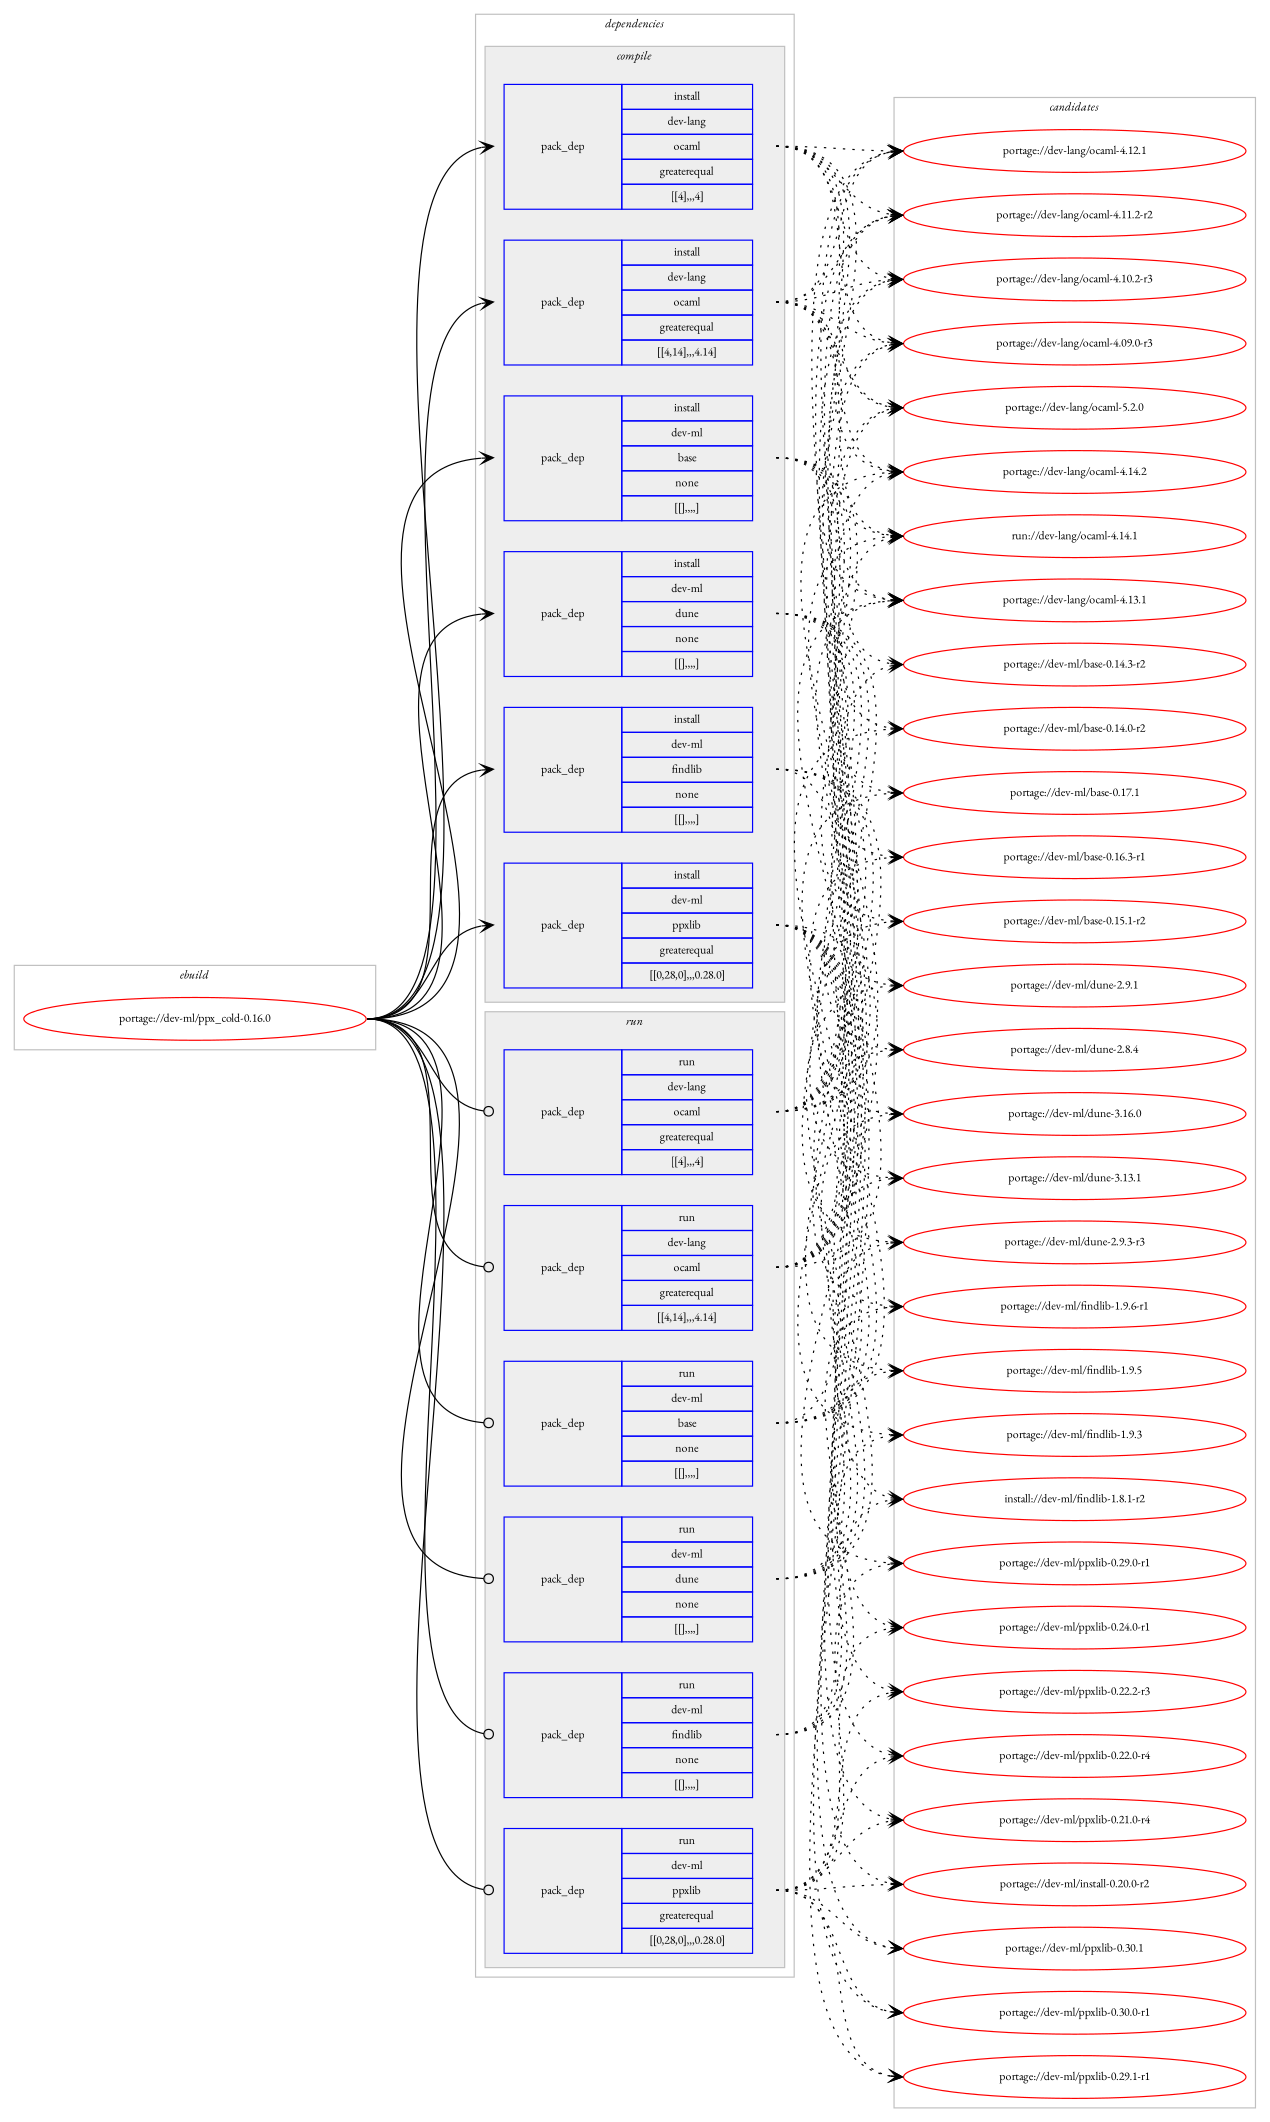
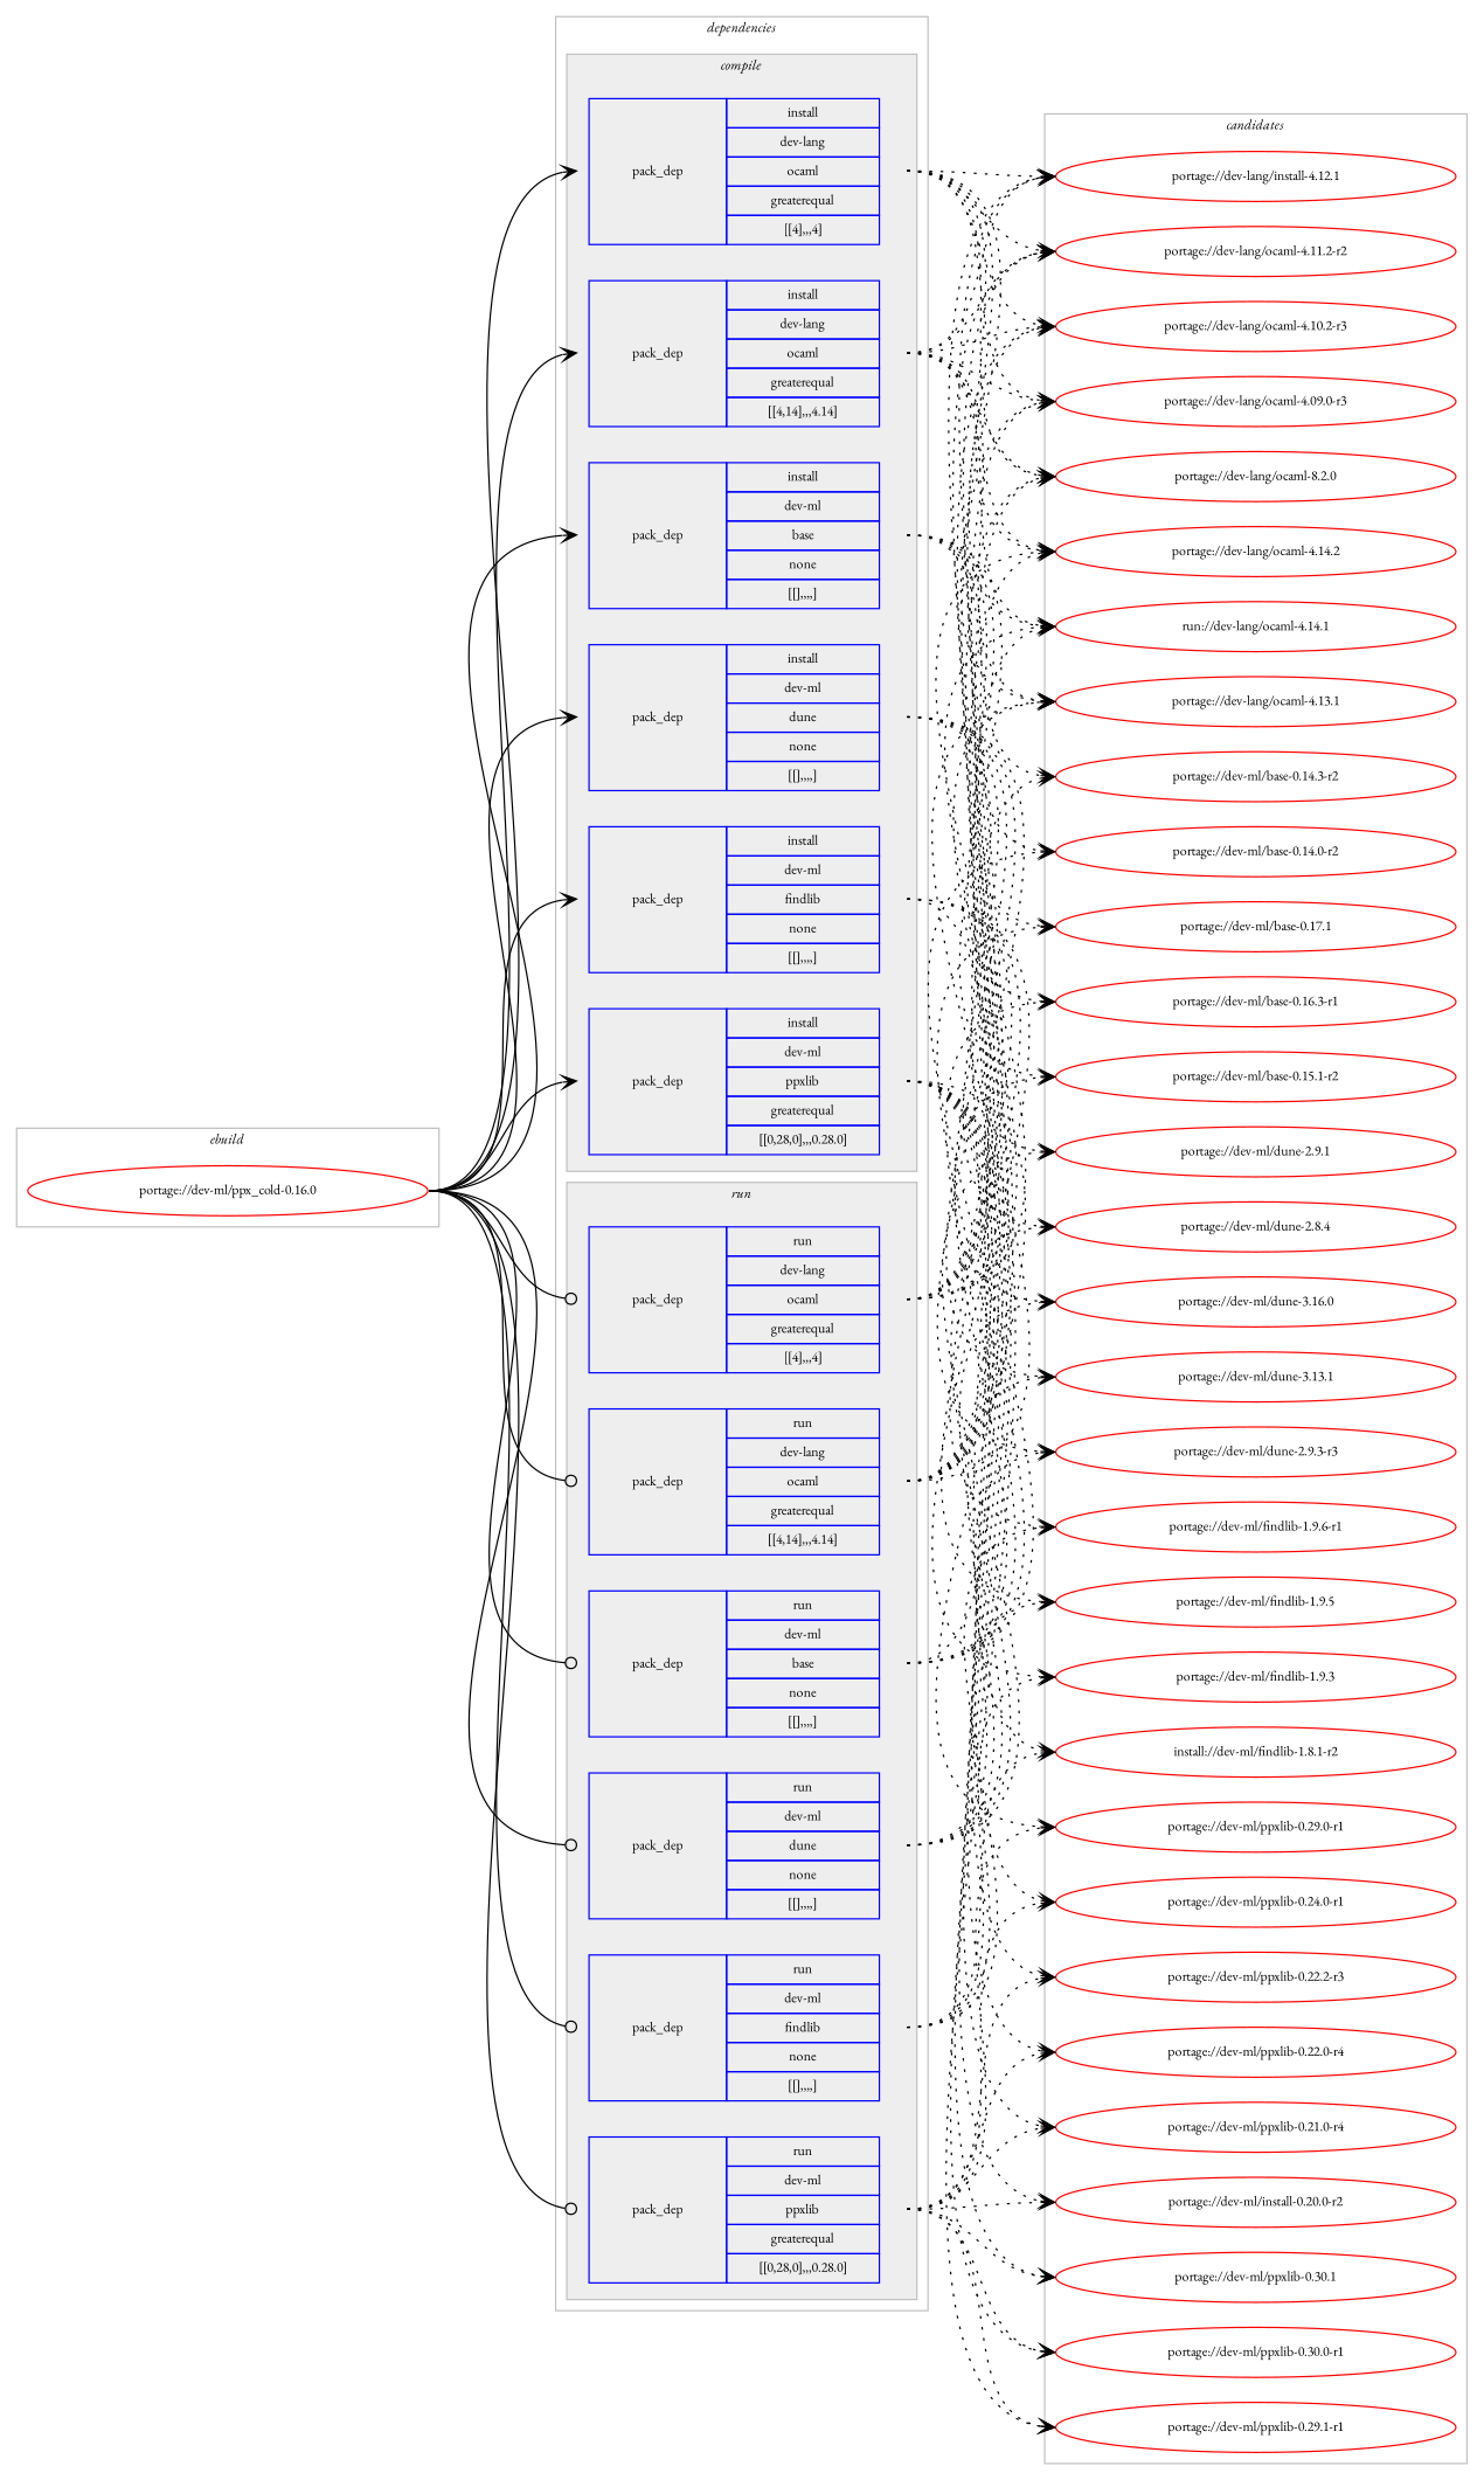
  digraph {
    compound=true
    concentrate=true
    fontname="EB Garamond"
    fontsize=10
    newrank=true
    rankdir=LR
    ranksep=1.5
    node [color=red fontname="EB Garamond" fontsize=10]
    edge [arrowhead=vee fontname="EB Garamond" headport=w style=dotted tailport=e weight=100]
    n1 [label="portage://dev-ml/ppx_cold-0.16.0" width=4]
    n2 [color=blue label=<<TABLE BORDER="0" CELLBORDER="1" CELLSPACING="0" CELLPADDING="4" WIDTH="220"><TR><TD ROWSPAN="6" CELLPADDING="30">pack_dep</TD></TR><TR><TD WIDTH="110">install</TD></TR><TR><TD>dev-lang</TD></TR><TR><TD>ocaml</TD></TR><TR><TD>greaterequal</TD></TR><TR><TD>[[4],,,4]</TD></TR></TABLE>> shape=none]
    n3 [color=blue label=<<TABLE BORDER="0" CELLBORDER="1" CELLSPACING="0" CELLPADDING="4" WIDTH="220"><TR><TD ROWSPAN="6" CELLPADDING="30">pack_dep</TD></TR><TR><TD WIDTH="110">install</TD></TR><TR><TD>dev-lang</TD></TR><TR><TD>ocaml</TD></TR><TR><TD>greaterequal</TD></TR><TR><TD>[[4,14],,,4.14]</TD></TR></TABLE>> shape=none]
    n4 [color=blue label=<<TABLE BORDER="0" CELLBORDER="1" CELLSPACING="0" CELLPADDING="4" WIDTH="220"><TR><TD ROWSPAN="6" CELLPADDING="30">pack_dep</TD></TR><TR><TD WIDTH="110">install</TD></TR><TR><TD>dev-ml</TD></TR><TR><TD>base</TD></TR><TR><TD>none</TD></TR><TR><TD>[[],,,,]</TD></TR></TABLE>> shape=none]
    n5 [color=blue label=<<TABLE BORDER="0" CELLBORDER="1" CELLSPACING="0" CELLPADDING="4" WIDTH="220"><TR><TD ROWSPAN="6" CELLPADDING="30">pack_dep</TD></TR><TR><TD WIDTH="110">install</TD></TR><TR><TD>dev-ml</TD></TR><TR><TD>dune</TD></TR><TR><TD>none</TD></TR><TR><TD>[[],,,,]</TD></TR></TABLE>> shape=none]
    n6 [color=blue label=<<TABLE BORDER="0" CELLBORDER="1" CELLSPACING="0" CELLPADDING="4" WIDTH="220"><TR><TD ROWSPAN="6" CELLPADDING="30">pack_dep</TD></TR><TR><TD WIDTH="110">install</TD></TR><TR><TD>dev-ml</TD></TR><TR><TD>findlib</TD></TR><TR><TD>none</TD></TR><TR><TD>[[],,,,]</TD></TR></TABLE>> shape=none]
    n7 [color=blue label=<<TABLE BORDER="0" CELLBORDER="1" CELLSPACING="0" CELLPADDING="4" WIDTH="220"><TR><TD ROWSPAN="6" CELLPADDING="30">pack_dep</TD></TR><TR><TD WIDTH="110">install</TD></TR><TR><TD>dev-ml</TD></TR><TR><TD>ppxlib</TD></TR><TR><TD>greaterequal</TD></TR><TR><TD>[[0,28,0],,,0.28.0]</TD></TR></TABLE>> shape=none]
    n8 [color=blue label=<<TABLE BORDER="0" CELLBORDER="1" CELLSPACING="0" CELLPADDING="4" WIDTH="220"><TR><TD ROWSPAN="6" CELLPADDING="30">pack_dep</TD></TR><TR><TD WIDTH="110">run</TD></TR><TR><TD>dev-lang</TD></TR><TR><TD>ocaml</TD></TR><TR><TD>greaterequal</TD></TR><TR><TD>[[4],,,4]</TD></TR></TABLE>> shape=none]
    n9 [color=blue label=<<TABLE BORDER="0" CELLBORDER="1" CELLSPACING="0" CELLPADDING="4" WIDTH="220"><TR><TD ROWSPAN="6" CELLPADDING="30">pack_dep</TD></TR><TR><TD WIDTH="110">run</TD></TR><TR><TD>dev-lang</TD></TR><TR><TD>ocaml</TD></TR><TR><TD>greaterequal</TD></TR><TR><TD>[[4,14],,,4.14]</TD></TR></TABLE>> shape=none]
    n10 [color=blue label=<<TABLE BORDER="0" CELLBORDER="1" CELLSPACING="0" CELLPADDING="4" WIDTH="220"><TR><TD ROWSPAN="6" CELLPADDING="30">pack_dep</TD></TR><TR><TD WIDTH="110">run</TD></TR><TR><TD>dev-ml</TD></TR><TR><TD>base</TD></TR><TR><TD>none</TD></TR><TR><TD>[[],,,,]</TD></TR></TABLE>> shape=none]
    n11 [color=blue label=<<TABLE BORDER="0" CELLBORDER="1" CELLSPACING="0" CELLPADDING="4" WIDTH="220"><TR><TD ROWSPAN="6" CELLPADDING="30">pack_dep</TD></TR><TR><TD WIDTH="110">run</TD></TR><TR><TD>dev-ml</TD></TR><TR><TD>dune</TD></TR><TR><TD>none</TD></TR><TR><TD>[[],,,,]</TD></TR></TABLE>> shape=none]
    n12 [color=blue label=<<TABLE BORDER="0" CELLBORDER="1" CELLSPACING="0" CELLPADDING="4" WIDTH="220"><TR><TD ROWSPAN="6" CELLPADDING="30">pack_dep</TD></TR><TR><TD WIDTH="110">run</TD></TR><TR><TD>dev-ml</TD></TR><TR><TD>findlib</TD></TR><TR><TD>none</TD></TR><TR><TD>[[],,,,]</TD></TR></TABLE>> shape=none]
    n13 [color=blue label=<<TABLE BORDER="0" CELLBORDER="1" CELLSPACING="0" CELLPADDING="4" WIDTH="220"><TR><TD ROWSPAN="6" CELLPADDING="30">pack_dep</TD></TR><TR><TD WIDTH="110">run</TD></TR><TR><TD>dev-ml</TD></TR><TR><TD>ppxlib</TD></TR><TR><TD>greaterequal</TD></TR><TR><TD>[[0,28,0],,,0.28.0]</TD></TR></TABLE>> shape=none]
-   n14 [label="portage://dev-lang/ocaml-5.2.0" width=4]
+   n14 [label="portage://dev-lang/ocaml-8.2.0" width=4]
    n15 [label="portage://dev-lang/ocaml-4.14.2" width=4]
    n16 [label="run://dev-lang/ocaml-4.14.1" width=4]
    n17 [label="portage://dev-lang/ocaml-4.13.1" width=4]
-   n18 [label="portage://dev-lang/ocaml-4.12.1" width=4]
+   n18 [label="portage://dev-lang/install-4.12.1" width=4]
    n19 [label="portage://dev-lang/ocaml-4.11.2-r2" width=4]
    n20 [label="portage://dev-lang/ocaml-4.10.2-r3" width=4]
    n21 [label="portage://dev-lang/ocaml-4.09.0-r3" width=4]
    n22 [label="portage://dev-ml/base-0.17.1" width=4]
    n23 [label="portage://dev-ml/base-0.16.3-r1" width=4]
    n24 [label="portage://dev-ml/base-0.15.1-r2" width=4]
    n25 [label="portage://dev-ml/base-0.14.3-r2" width=4]
    n26 [label="portage://dev-ml/base-0.14.0-r2" width=4]
    n27 [label="portage://dev-ml/dune-3.16.0" width=4]
    n28 [label="portage://dev-ml/dune-3.13.1" width=4]
    n29 [label="portage://dev-ml/dune-2.9.3-r3" width=4]
    n30 [label="portage://dev-ml/dune-2.9.1" width=4]
    n31 [label="portage://dev-ml/dune-2.8.4" width=4]
    n32 [label="portage://dev-ml/findlib-1.9.6-r1" width=4]
    n33 [label="portage://dev-ml/findlib-1.9.5" width=4]
    n34 [label="portage://dev-ml/findlib-1.9.3" width=4]
    n35 [label="install://dev-ml/findlib-1.8.1-r2" width=4]
    n36 [label="portage://dev-ml/ppxlib-0.30.1" width=4]
    n37 [label="portage://dev-ml/ppxlib-0.30.0-r1" width=4]
    n38 [label="portage://dev-ml/ppxlib-0.29.1-r1" width=4]
    n39 [label="portage://dev-ml/ppxlib-0.29.0-r1" width=4]
    n40 [label="portage://dev-ml/ppxlib-0.24.0-r1" width=4]
    n41 [label="portage://dev-ml/ppxlib-0.22.2-r3" width=4]
    n42 [label="portage://dev-ml/ppxlib-0.22.0-r4" width=4]
    n43 [label="portage://dev-ml/ppxlib-0.21.0-r4" width=4]
    n44 [label="portage://dev-ml/install-0.20.0-r2" width=4]
    subgraph cluster_1 {
      color=gray
      label=<<i>ebuild</i>>
      n1
    }
    subgraph cluster_2 {
      color=gray
      label=<<i>dependencies</i>>
      subgraph cluster_3 {
        color=gray
        fillcolor="#eeeeee"
        label=<<i>compile</i>>
        style=filled
        subgraph sub_4 {
          color=gray
          fillcolor="#eeeeee"
          label=<<i>compile</i>>
          style=filled
          n2
        }
        subgraph sub_5 {
          color=gray
          fillcolor="#eeeeee"
          label=<<i>compile</i>>
          style=filled
          n3
        }
        subgraph sub_6 {
          color=gray
          fillcolor="#eeeeee"
          label=<<i>compile</i>>
          style=filled
          n4
        }
        subgraph sub_7 {
          color=gray
          fillcolor="#eeeeee"
          label=<<i>compile</i>>
          style=filled
          n5
        }
        subgraph sub_8 {
          color=gray
          fillcolor="#eeeeee"
          label=<<i>compile</i>>
          style=filled
          n6
        }
        subgraph sub_9 {
          color=gray
          fillcolor="#eeeeee"
          label=<<i>compile</i>>
          style=filled
          n7
        }
      }
      subgraph cluster_10 {
        color=gray
        fillcolor="#eeeeee"
        label=<<i>compile and run</i>>
        style=filled
      }
      subgraph cluster_11 {
        color=gray
        fillcolor="#eeeeee"
        label=<<i>run</i>>
        style=filled
        subgraph sub_12 {
          color=gray
          fillcolor="#eeeeee"
          label=<<i>run</i>>
          style=filled
          n8
        }
        subgraph sub_13 {
          color=gray
          fillcolor="#eeeeee"
          label=<<i>run</i>>
          style=filled
          n9
        }
        subgraph sub_14 {
          color=gray
          fillcolor="#eeeeee"
          label=<<i>run</i>>
          style=filled
          n10
        }
        subgraph sub_15 {
          color=gray
          fillcolor="#eeeeee"
          label=<<i>run</i>>
          style=filled
          n11
        }
        subgraph sub_16 {
          color=gray
          fillcolor="#eeeeee"
          label=<<i>run</i>>
          style=filled
          n12
        }
        subgraph sub_17 {
          color=gray
          fillcolor="#eeeeee"
          label=<<i>run</i>>
          style=filled
          n13
        }
      }
    }
    subgraph cluster_18 {
      color=gray
      label=<<i>candidates</i>>
      rank=same
      subgraph sub_19 {
        color=black
        label=<<i>candidates</i>>
        nodesep=1
        rank=same
        n14
        n15
        n16
        n17
        n18
        n19
        n20
        n21
      }
      subgraph sub_20 {
        color=black
        label=<<i>candidates</i>>
        nodesep=1
        rank=same
        n14
        n15
        n16
        n17
        n18
        n19
        n20
        n21
      }
      subgraph sub_21 {
        color=black
        label=<<i>candidates</i>>
        nodesep=1
        rank=same
        n22
        n23
        n24
        n25
        n26
      }
      subgraph sub_22 {
        color=black
        label=<<i>candidates</i>>
        nodesep=1
        rank=same
        n14
        n15
        n16
        n17
        n18
        n19
        n20
        n21
      }
      subgraph sub_23 {
        color=black
        label=<<i>candidates</i>>
        nodesep=1
        rank=same
        n27
        n28
        n29
        n30
        n31
      }
      subgraph sub_24 {
        color=black
        label=<<i>candidates</i>>
        nodesep=1
        rank=same
        n32
        n33
        n34
        n35
      }
      subgraph sub_25 {
        color=black
        label=<<i>candidates</i>>
        nodesep=1
        rank=same
        n36
        n37
        n38
        n39
        n40
        n41
        n42
        n43
        n44
      }
      subgraph sub_26 {
        color=black
        label=<<i>candidates</i>>
        nodesep=1
        rank=same
        n14
        n15
        n16
        n17
        n18
        n19
        n20
        n21
      }
      subgraph sub_27 {
        color=black
        label=<<i>candidates</i>>
        nodesep=1
        rank=same
        n22
        n23
        n24
        n25
        n26
      }
      subgraph sub_28 {
        color=black
        label=<<i>candidates</i>>
        nodesep=1
        rank=same
        n27
        n28
        n29
        n30
        n31
      }
      subgraph sub_29 {
        color=black
        label=<<i>candidates</i>>
        nodesep=1
        rank=same
        n32
        n33
        n34
        n35
      }
      subgraph sub_30 {
        color=black
        label=<<i>candidates</i>>
        nodesep=1
        rank=same
        n36
        n37
        n38
        n39
        n40
        n41
        n42
        n43
        n44
      }
    }
    n1 -> n2 [style=solid weight=20]
    n1 -> n3 [style=solid weight=20]
    n1 -> n4 [style=solid weight=20]
    n1 -> n5 [style=solid weight=20]
    n1 -> n6 [style=solid weight=20]
    n1 -> n7 [style=solid weight=20]
    n1 -> n8 [arrowhead=odot style=solid weight=20]
    n1 -> n9 [arrowhead=odot style=solid weight=20]
    n1 -> n10 [arrowhead=odot style=solid weight=20]
    n1 -> n11 [arrowhead=odot style=solid weight=20]
    n1 -> n12 [arrowhead=odot style=solid weight=20]
    n1 -> n13 [arrowhead=odot style=solid weight=20]
    n2 -> n14
    n2 -> n15
    n2 -> n16
    n2 -> n17
    n2 -> n18
    n2 -> n19
    n2 -> n20
    n2 -> n21
    n3 -> n14
    n3 -> n15
    n3 -> n16
    n3 -> n17
    n3 -> n18
    n3 -> n19
    n3 -> n20
    n3 -> n21
    n4 -> n22
    n4 -> n23
    n4 -> n24
    n4 -> n25
    n4 -> n26
    n5 -> n27
    n5 -> n28
    n5 -> n29
    n5 -> n30
    n5 -> n31
    n6 -> n32
    n6 -> n33
    n6 -> n34
    n6 -> n35
    n7 -> n36
    n7 -> n37
    n7 -> n38
    n7 -> n39
    n7 -> n40
    n7 -> n41
    n7 -> n42
    n7 -> n43
    n7 -> n44
    n8 -> n14
    n8 -> n15
    n8 -> n16
    n8 -> n17
    n8 -> n18
    n8 -> n19
    n8 -> n20
    n8 -> n21
    n9 -> n14
    n9 -> n15
    n9 -> n16
    n9 -> n17
    n9 -> n18
    n9 -> n19
    n9 -> n20
    n9 -> n21
    n10 -> n22
    n10 -> n23
    n10 -> n24
    n10 -> n25
    n10 -> n26
    n11 -> n27
    n11 -> n28
    n11 -> n29
    n11 -> n30
    n11 -> n31
    n12 -> n32
    n12 -> n33
    n12 -> n34
    n12 -> n35
    n13 -> n36
    n13 -> n37
    n13 -> n38
    n13 -> n39
    n13 -> n40
    n13 -> n41
    n13 -> n42
    n13 -> n43
    n13 -> n44
  }
